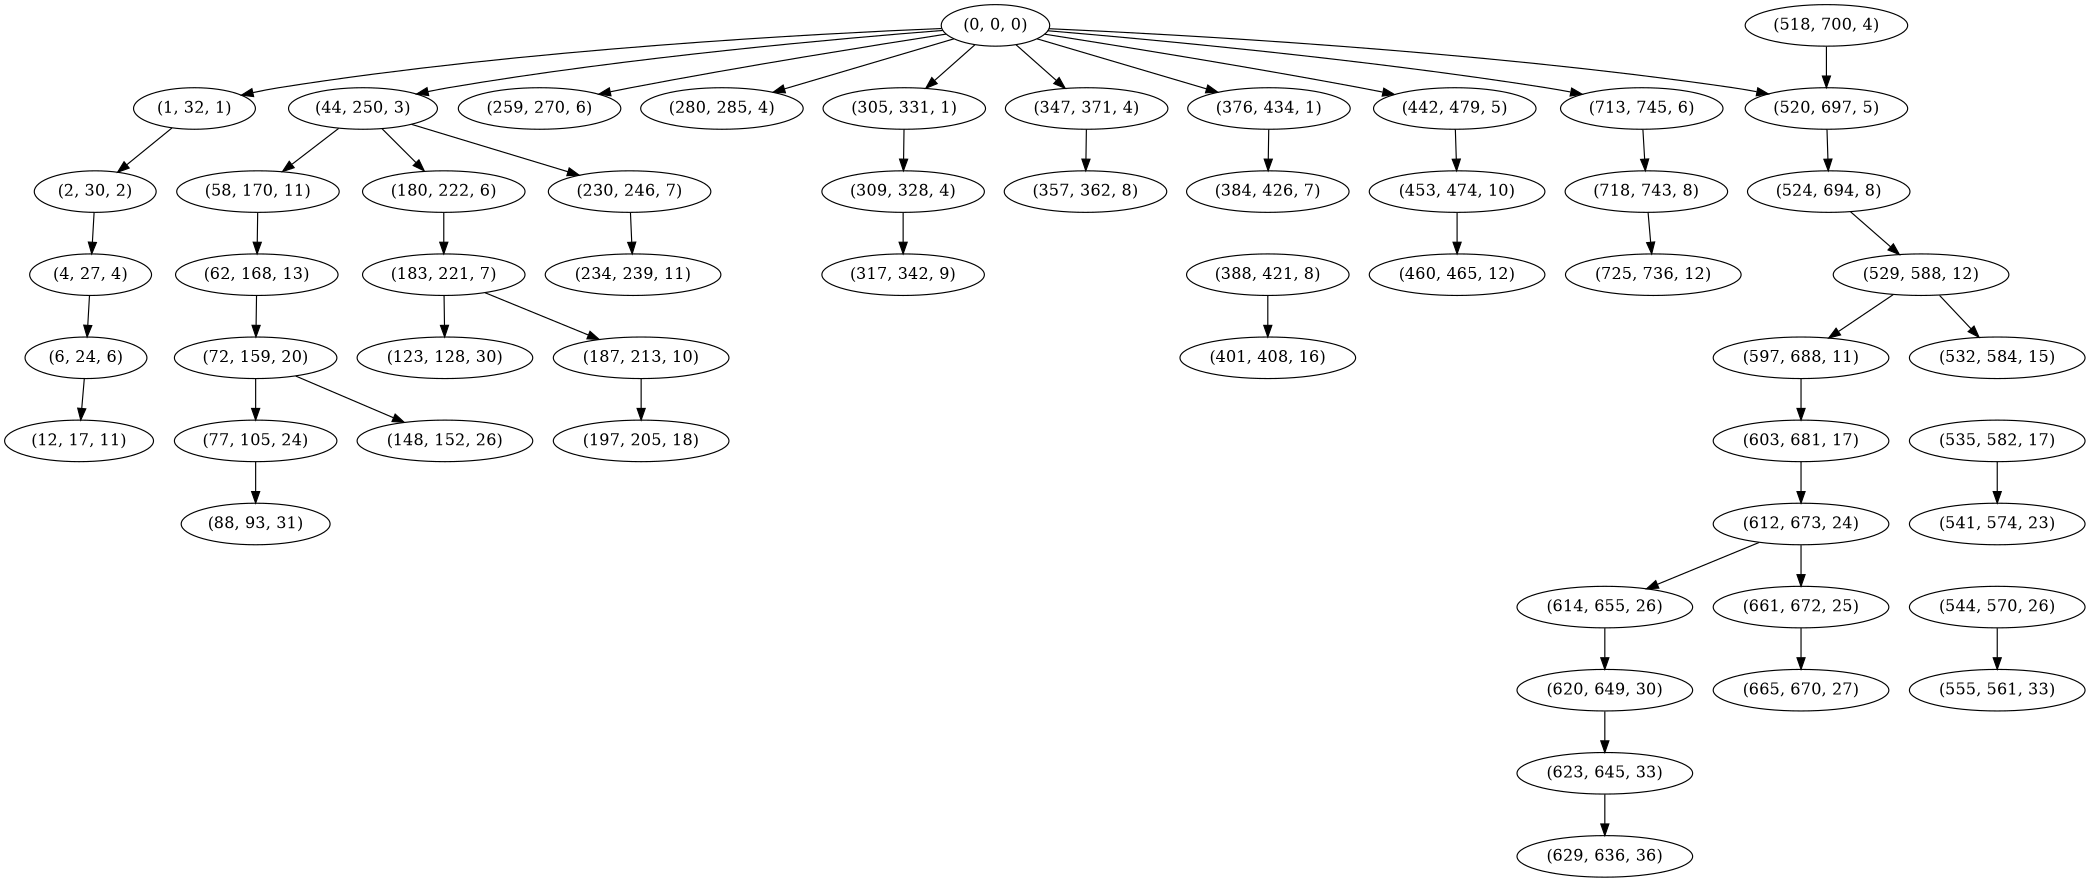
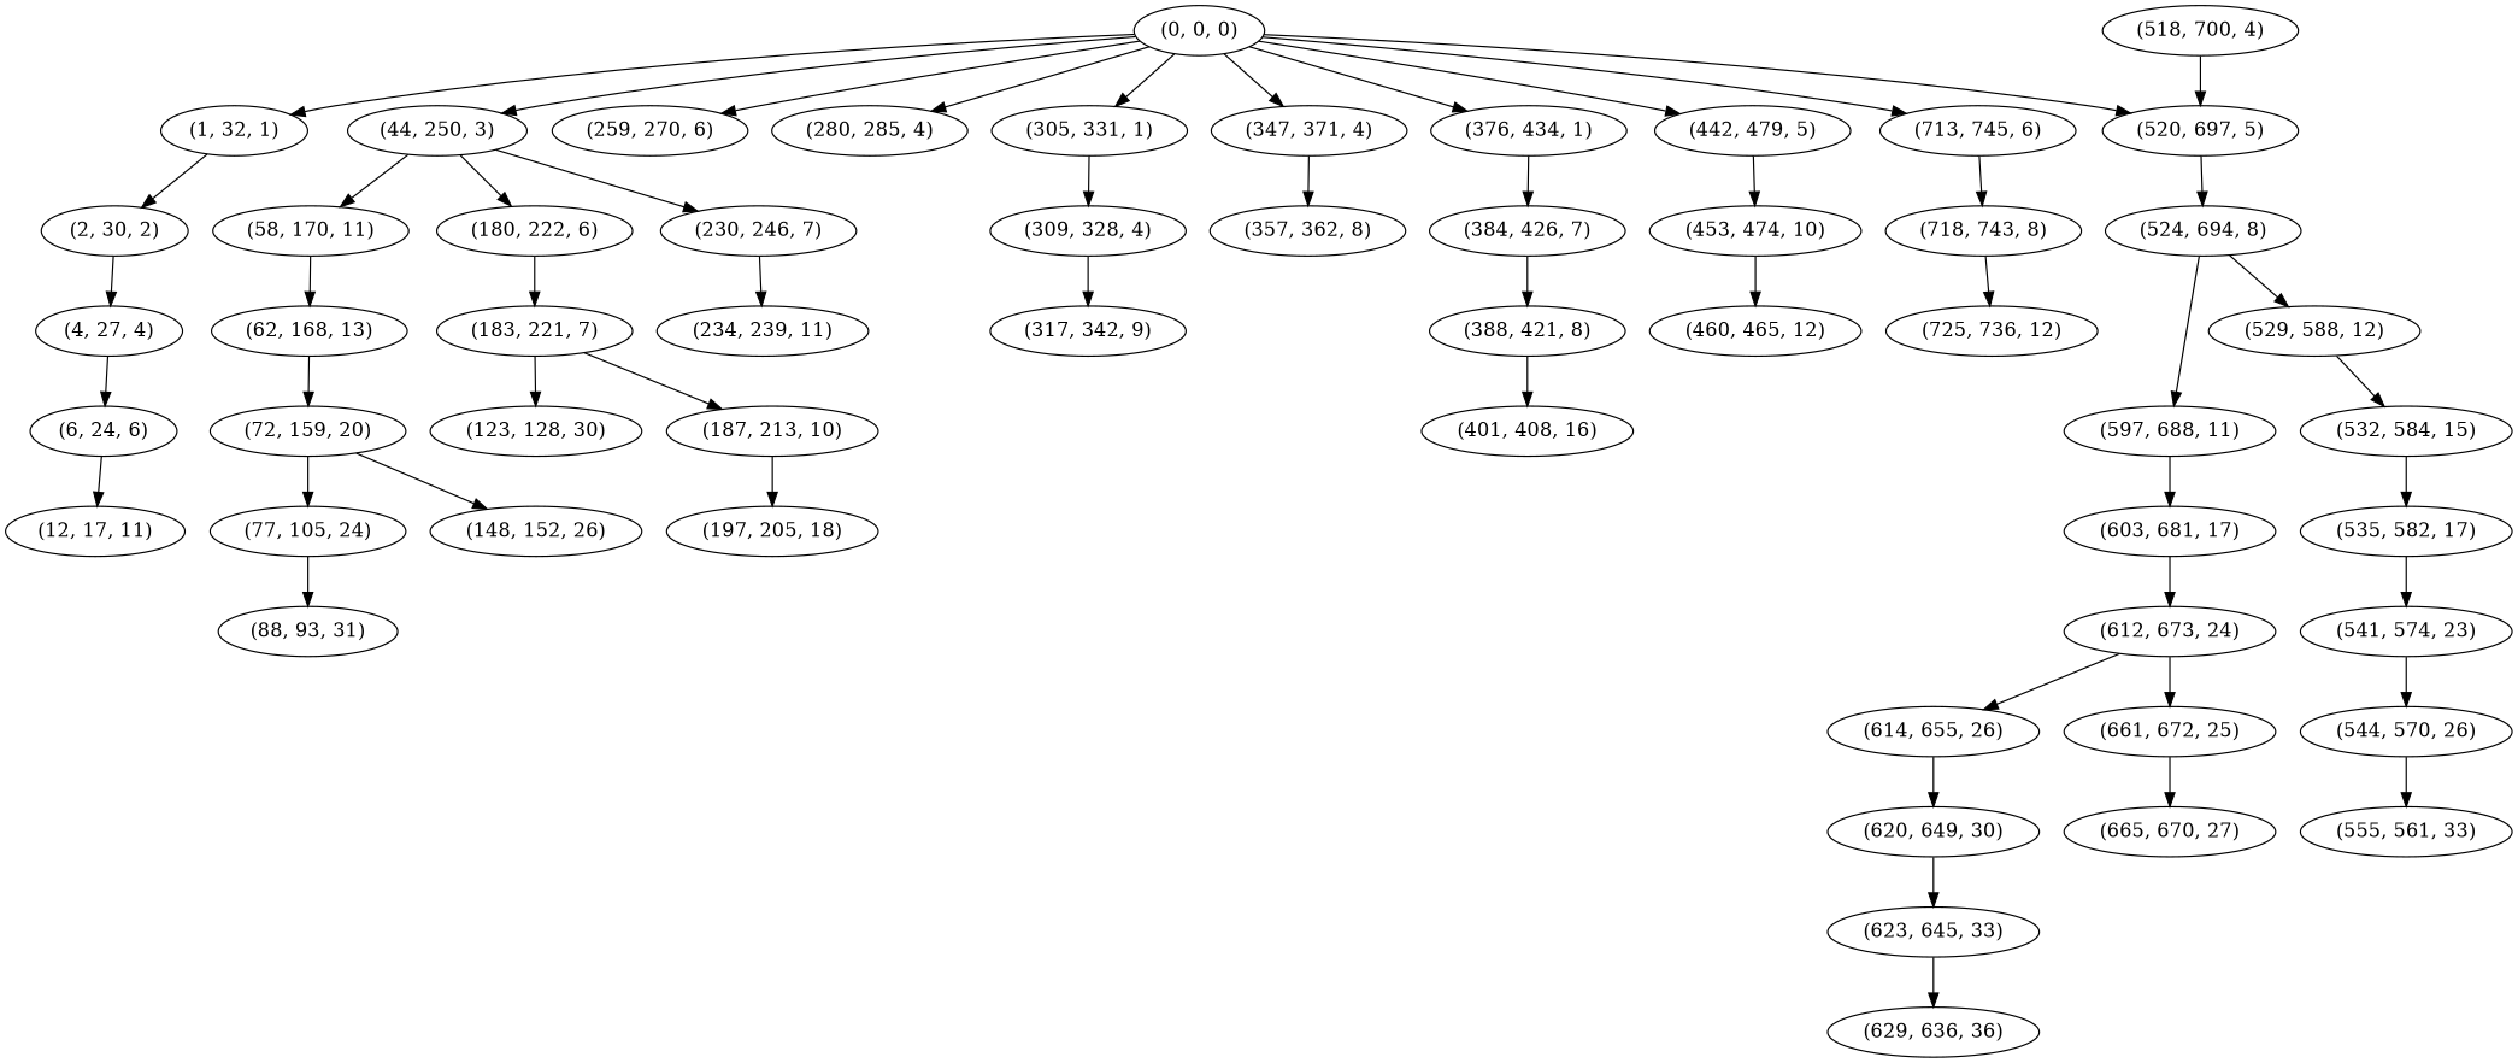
  digraph {
    "(0, 0, 0)"
    "(1, 32, 1)"
    "(44, 250, 3)"
    "(259, 270, 6)"
    "(280, 285, 4)"
    "(305, 331, 1)"
    "(347, 371, 4)"
    "(376, 434, 1)"
    "(442, 479, 5)"
    "(713, 745, 6)"
    "(520, 697, 5)"
    "(2, 30, 2)"
    "(58, 170, 11)"
    "(180, 222, 6)"
    "(230, 246, 7)"
    "(309, 328, 4)"
    "(357, 362, 8)"
    "(384, 426, 7)"
    "(453, 474, 10)"
    "(518, 700, 4)"
    "(718, 743, 8)"
    "(4, 27, 4)"
    "(6, 24, 6)"
    "(12, 17, 11)"
    "(62, 168, 13)"
    "(183, 221, 7)"
    "(234, 239, 11)"
    "(72, 159, 20)"
    "(77, 105, 24)"
    "(148, 152, 26)"
    "(88, 93, 31)"
    "(123, 128, 30)"
    "(187, 213, 10)"
    "(197, 205, 18)"
    n35 [label="(317, 342, 9)"]
    "(388, 421, 8)"
    "(401, 408, 16)"
    "(460, 465, 12)"
    "(524, 694, 8)"
    "(529, 588, 12)"
    "(597, 688, 11)"
    "(532, 584, 15)"
    "(603, 681, 17)"
    "(535, 582, 17)"
    "(541, 574, 23)"
    "(544, 570, 26)"
    "(555, 561, 33)"
    "(612, 673, 24)"
    "(614, 655, 26)"
    "(661, 672, 25)"
    "(620, 649, 30)"
    "(665, 670, 27)"
    "(623, 645, 33)"
    "(629, 636, 36)"
    "(725, 736, 12)"
    "(0, 0, 0)" -> "(1, 32, 1)"
    "(0, 0, 0)" -> "(44, 250, 3)"
    "(0, 0, 0)" -> "(259, 270, 6)"
    "(0, 0, 0)" -> "(280, 285, 4)"
    "(0, 0, 0)" -> "(305, 331, 1)"
    "(0, 0, 0)" -> "(347, 371, 4)"
    "(0, 0, 0)" -> "(376, 434, 1)"
    "(0, 0, 0)" -> "(442, 479, 5)"
    "(0, 0, 0)" -> "(713, 745, 6)"
    "(0, 0, 0)" -> "(520, 697, 5)"
    "(1, 32, 1)" -> "(2, 30, 2)"
    "(44, 250, 3)" -> "(58, 170, 11)"
    "(44, 250, 3)" -> "(180, 222, 6)"
    "(44, 250, 3)" -> "(230, 246, 7)"
    "(305, 331, 1)" -> "(309, 328, 4)"
    "(347, 371, 4)" -> "(357, 362, 8)"
    "(376, 434, 1)" -> "(384, 426, 7)"
    "(442, 479, 5)" -> "(453, 474, 10)"
    "(713, 745, 6)" -> "(718, 743, 8)"
    "(520, 697, 5)" -> "(524, 694, 8)"
    "(2, 30, 2)" -> "(4, 27, 4)"
    "(58, 170, 11)" -> "(62, 168, 13)"
    "(180, 222, 6)" -> "(183, 221, 7)"
    "(230, 246, 7)" -> "(234, 239, 11)"
    "(309, 328, 4)" -> n35
+   "(384, 426, 7)" -> "(388, 421, 8)"
    "(453, 474, 10)" -> "(460, 465, 12)"
    "(518, 700, 4)" -> "(520, 697, 5)"
    "(718, 743, 8)" -> "(725, 736, 12)"
    "(4, 27, 4)" -> "(6, 24, 6)"
    "(6, 24, 6)" -> "(12, 17, 11)"
    "(62, 168, 13)" -> "(72, 159, 20)"
    "(183, 221, 7)" -> "(123, 128, 30)"
    "(183, 221, 7)" -> "(187, 213, 10)"
    "(72, 159, 20)" -> "(77, 105, 24)"
    "(72, 159, 20)" -> "(148, 152, 26)"
    "(77, 105, 24)" -> "(88, 93, 31)"
    "(187, 213, 10)" -> "(197, 205, 18)"
    "(388, 421, 8)" -> "(401, 408, 16)"
    "(524, 694, 8)" -> "(529, 588, 12)"
-   "(529, 588, 12)" -> "(597, 688, 11)"
+   "(524, 694, 8)" -> "(597, 688, 11)"
    "(529, 588, 12)" -> "(532, 584, 15)"
    "(597, 688, 11)" -> "(603, 681, 17)"
+   "(532, 584, 15)" -> "(535, 582, 17)"
    "(603, 681, 17)" -> "(612, 673, 24)"
    "(535, 582, 17)" -> "(541, 574, 23)"
+   "(541, 574, 23)" -> "(544, 570, 26)"
    "(544, 570, 26)" -> "(555, 561, 33)"
    "(612, 673, 24)" -> "(614, 655, 26)"
    "(612, 673, 24)" -> "(661, 672, 25)"
    "(614, 655, 26)" -> "(620, 649, 30)"
    "(661, 672, 25)" -> "(665, 670, 27)"
    "(620, 649, 30)" -> "(623, 645, 33)"
    "(623, 645, 33)" -> "(629, 636, 36)"
  }
